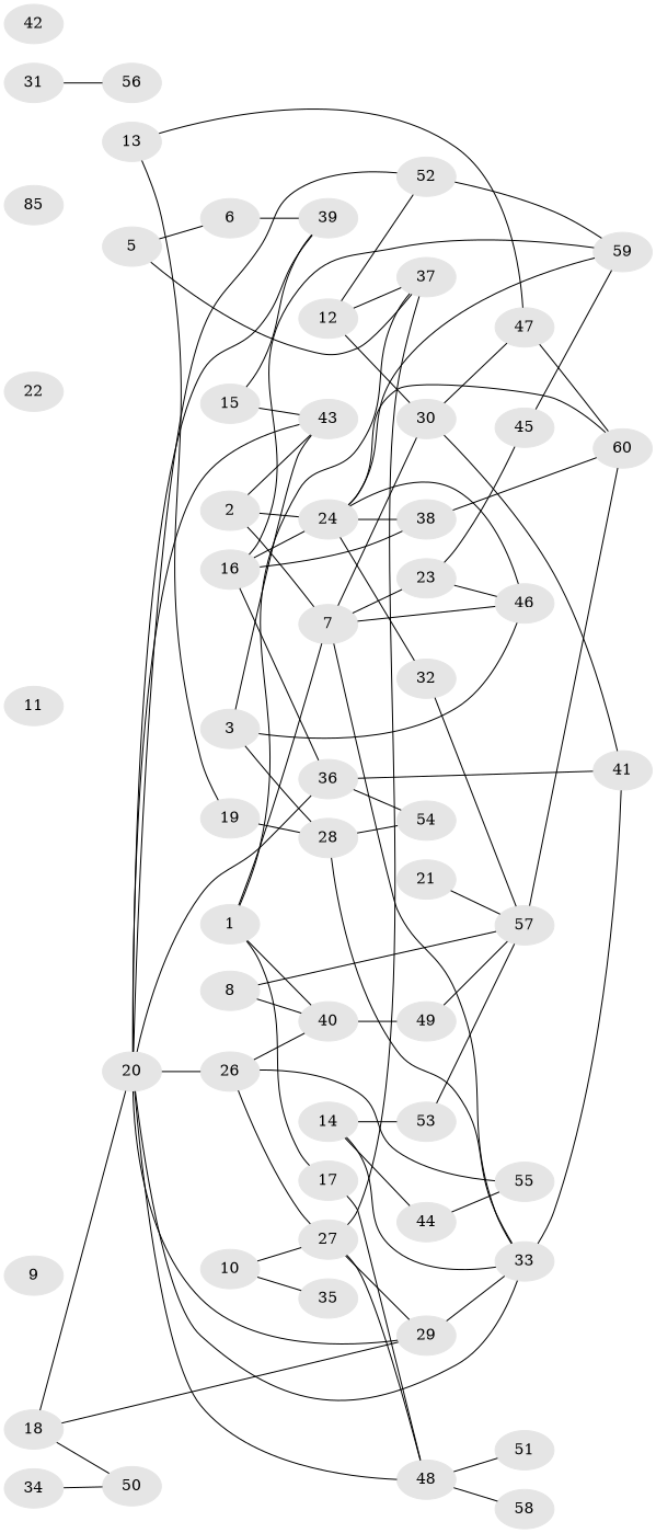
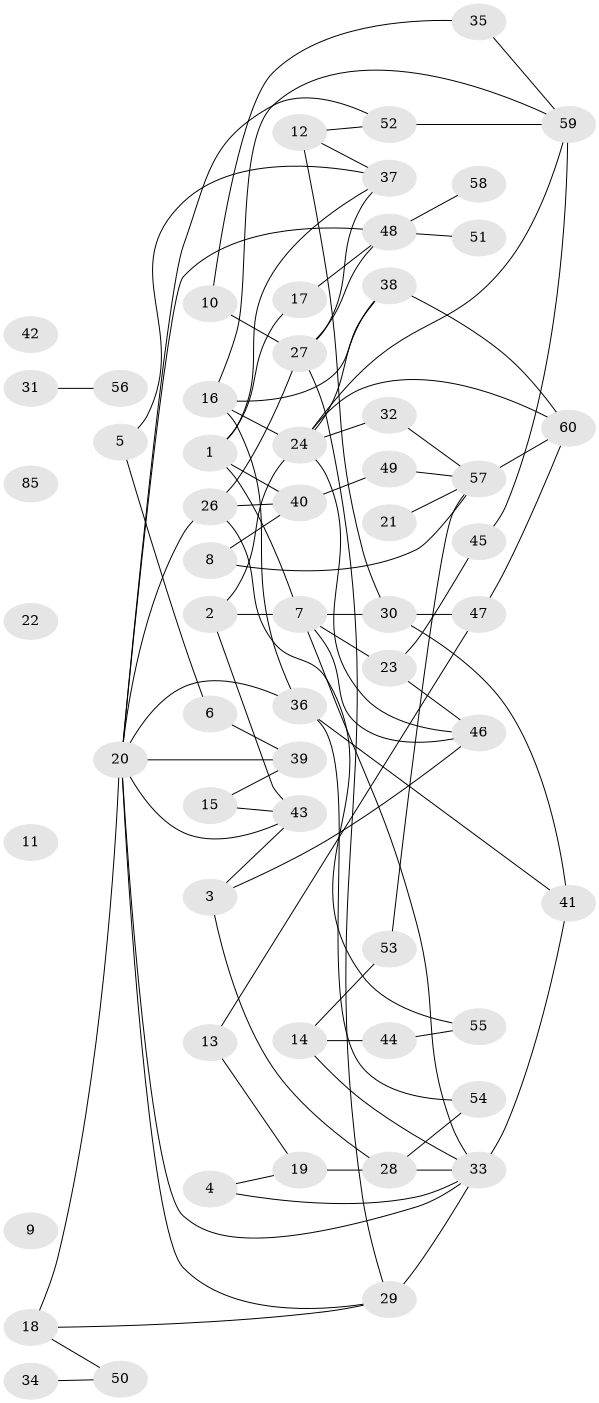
  graph {
    rankdir=LR
    node [color=gray90 style=filled]
    1
    7
    17
    37
    40
    46
    33
    23
    30
    48
    49
    2
    24
    43
    8
    57
    38
    59
    32
    60
    3
    28
    54
+   4
    19
    41
    5
    6
    39
    45
    47
    9
    10
    27
    35
    29
    11
    12
    52
    13
    14
    44
    53
    55
    15
    16
    36
    51
    58
    18
    20
    50
    26
    21
    22
    n56 [label=85]
    31
    56
    34
    42
    1 -- 7
    1 -- 17
    1 -- 37
    1 -- 40
    7 -- 46
    7 -- 33
    7 -- 23
    7 -- 30
    17 -- 48
    40 -- 49
    33 -- 41
    23 -- 46
    23 -- 45
    30 -- 41
    30 -- 47
    48 -- 51
    48 -- 58
    49 -- 57
    2 -- 7
    2 -- 24
    2 -- 43
    24 -- 46
    24 -- 38
    24 -- 59
    24 -- 32
    24 -- 60
    8 -- 40
    8 -- 57
    57 -- 60
    38 -- 60
    32 -- 57
    3 -- 46
    3 -- 43
    3 -- 28
    28 -- 33
    28 -- 54
+   4 -- 33
+   4 -- 19
    19 -- 28
    5 -- 37
    5 -- 6
    6 -- 39
    45 -- 59
    47 -- 60
    10 -- 27
    10 -- 35
    27 -- 37
    27 -- 48
    27 -- 29
+   35 -- 59
    29 -- 33
    12 -- 37
    12 -- 30
    12 -- 52
    52 -- 59
    13 -- 19
    13 -- 47
    14 -- 33
    14 -- 44
    14 -- 53
    44 -- 55
    53 -- 57
    15 -- 43
    15 -- 39
    16 -- 24
    16 -- 38
    16 -- 59
    16 -- 36
    36 -- 54
    36 -- 41
    18 -- 29
    18 -- 20
    18 -- 50
    20 -- 33
    20 -- 48
    20 -- 43
    20 -- 39
    20 -- 29
    20 -- 52
    20 -- 36
    20 -- 26
    26 -- 40
    26 -- 27
    26 -- 55
    21 -- 57
    31 -- 56
    34 -- 50
  }
